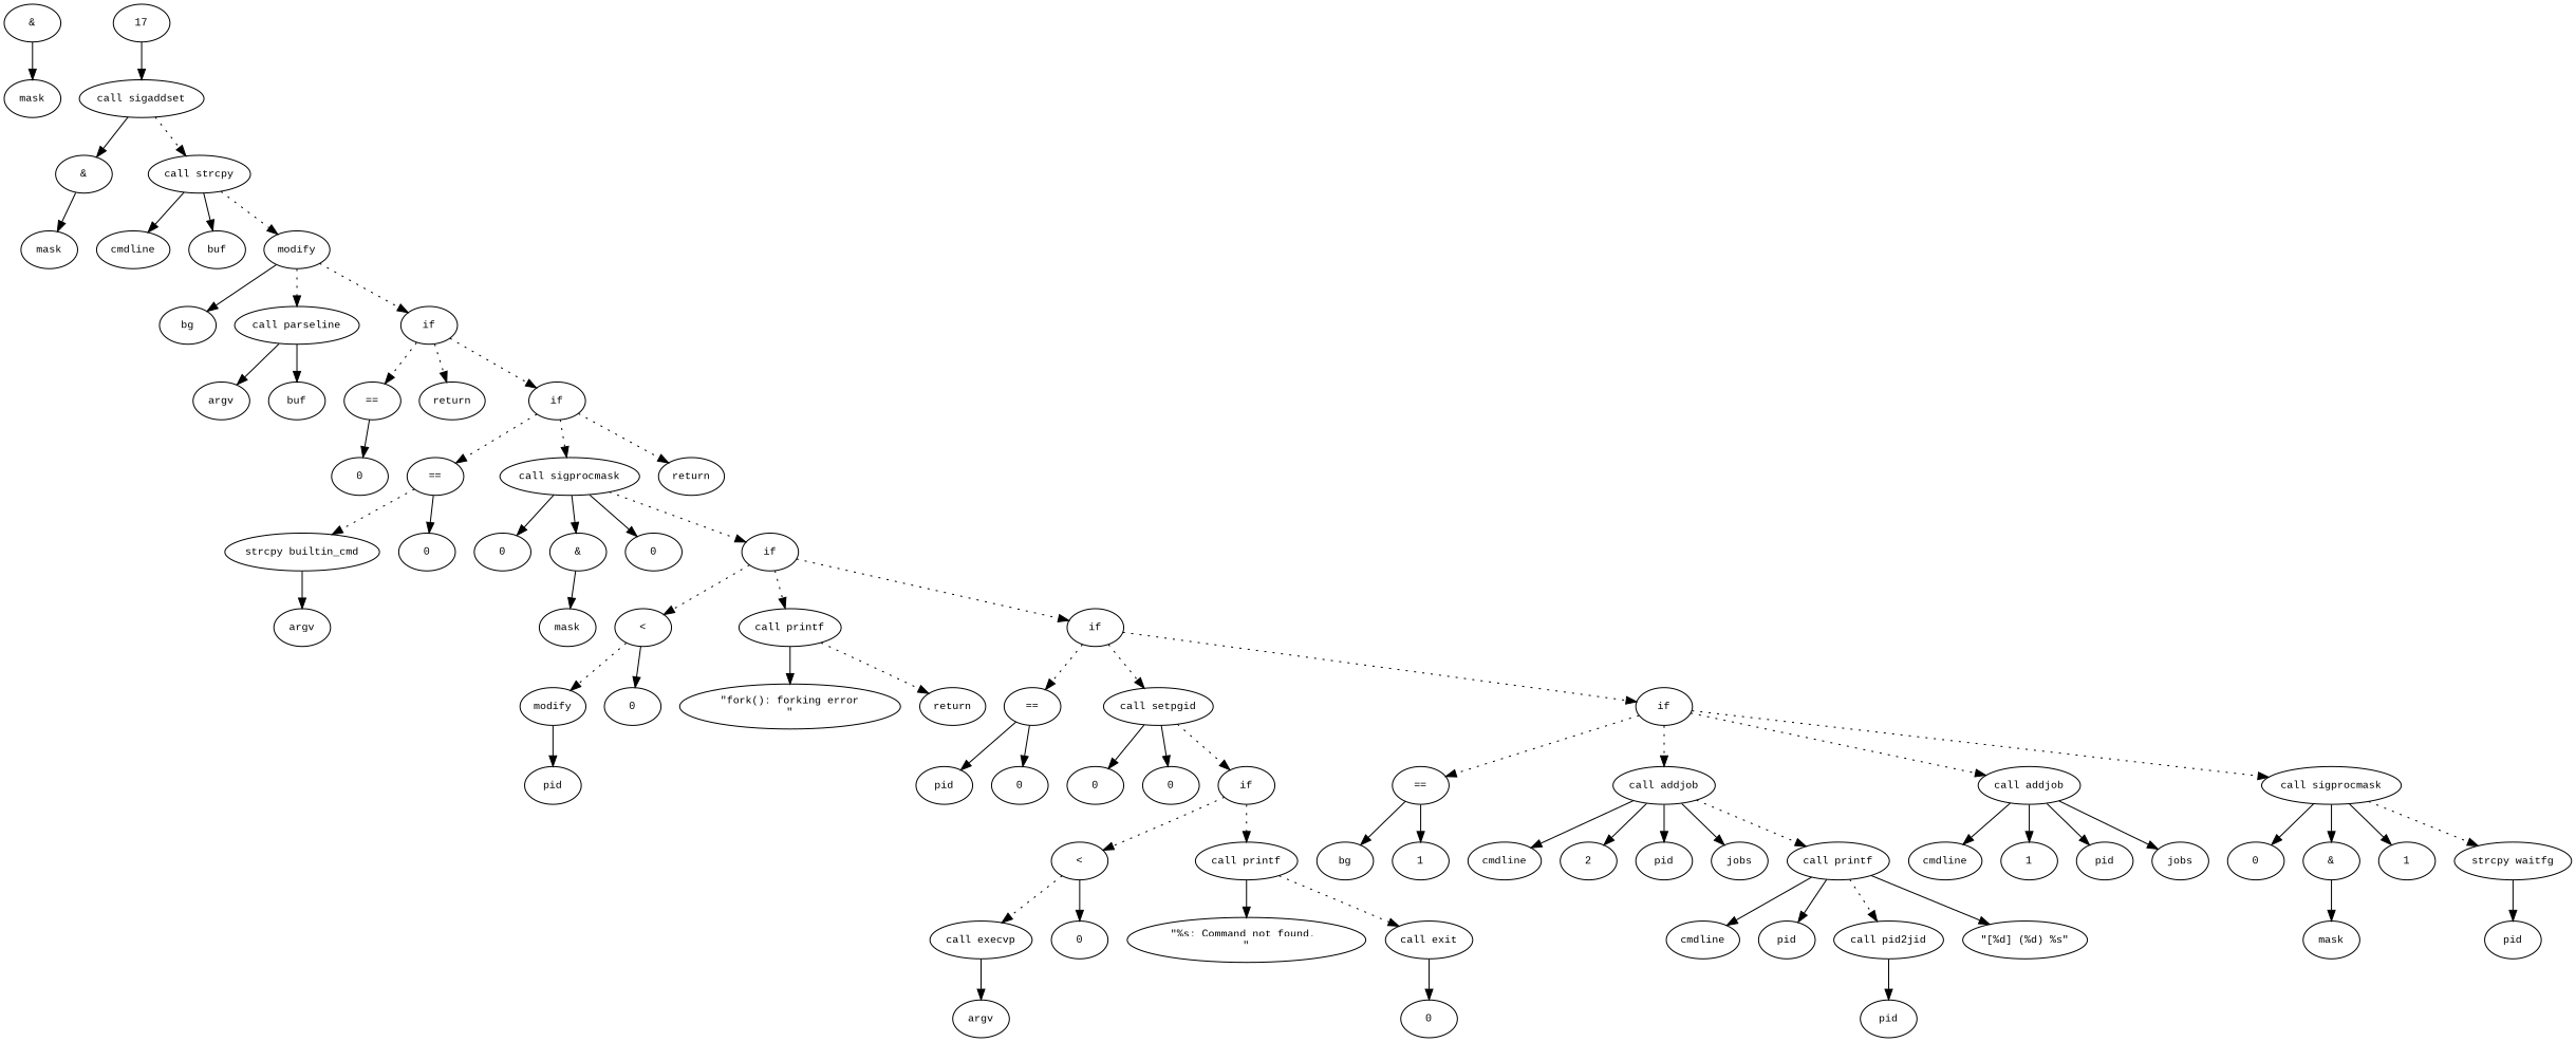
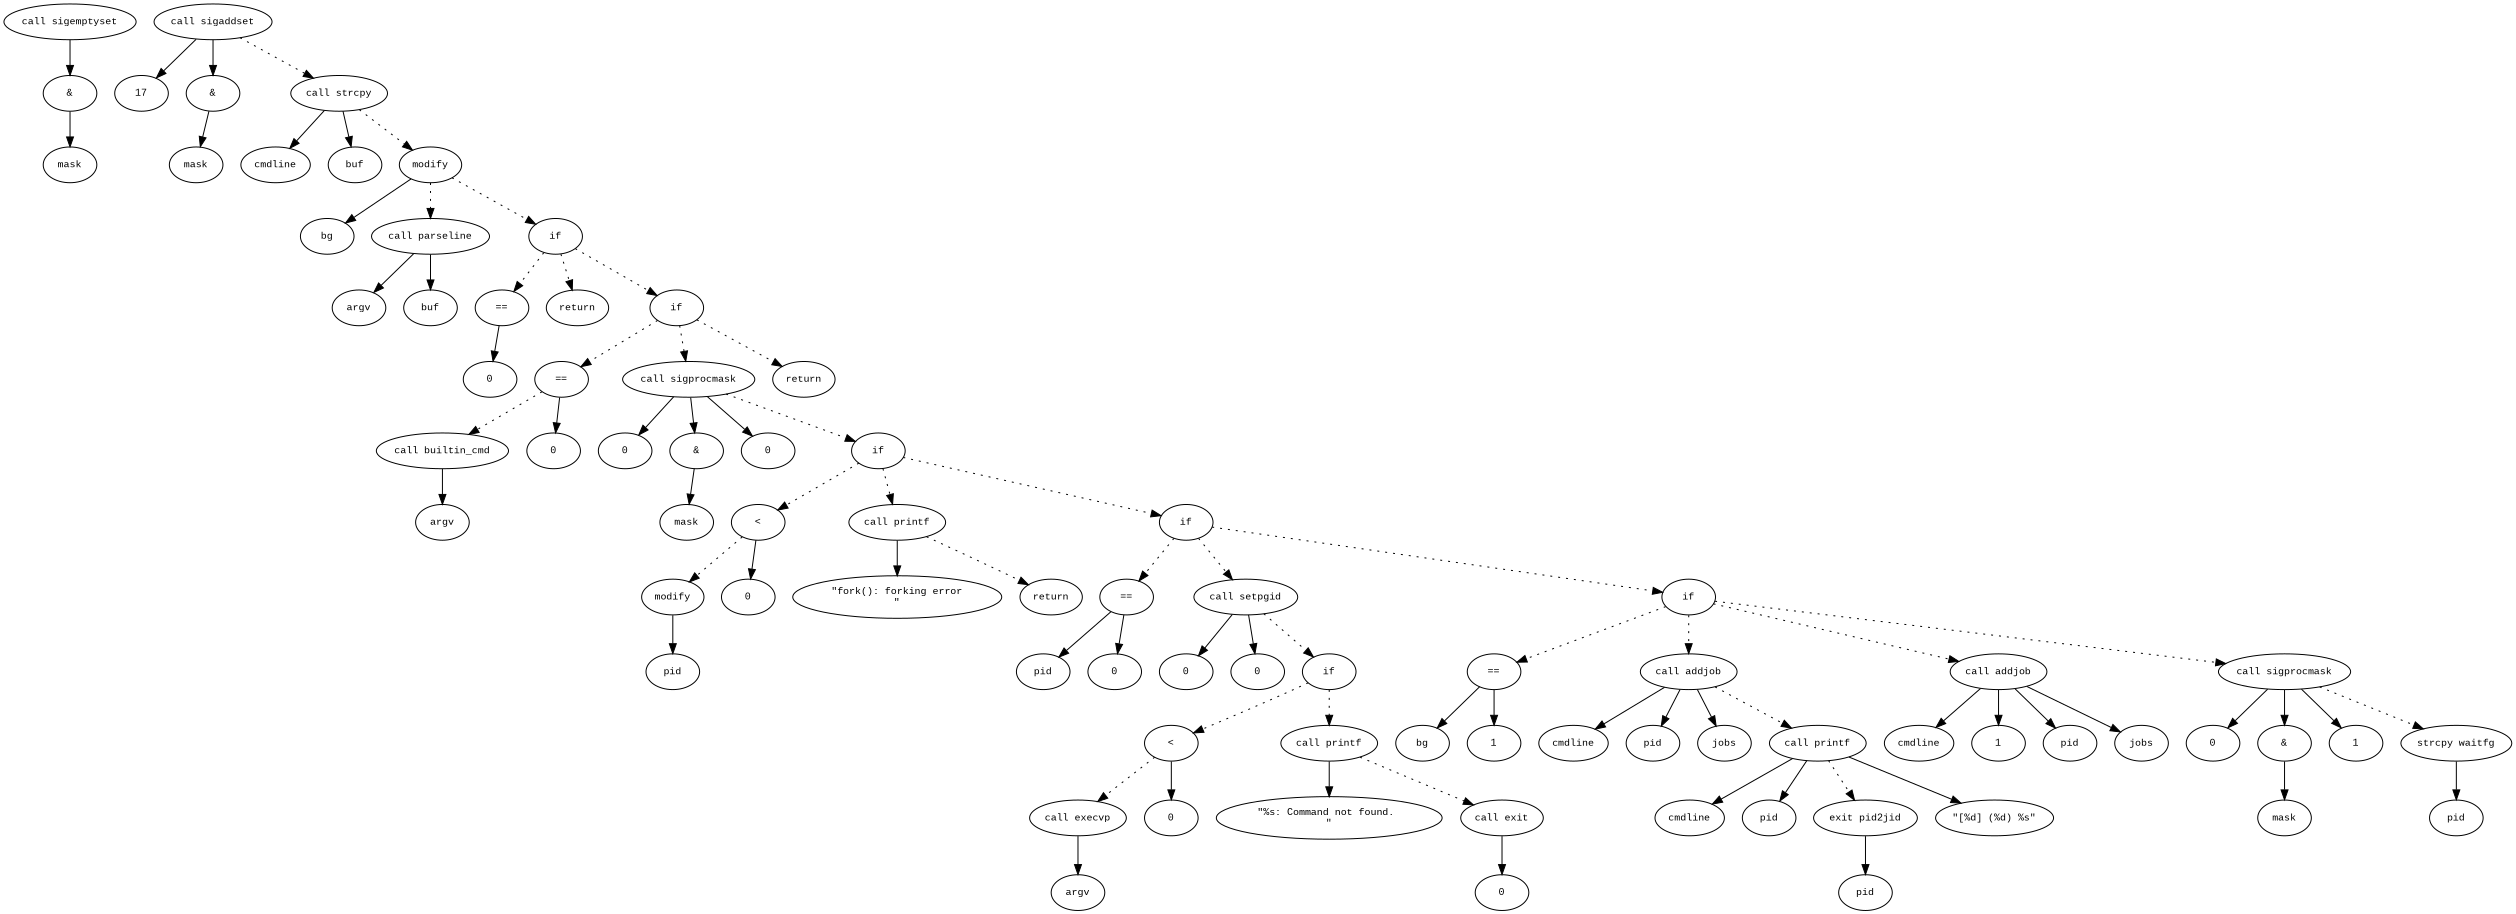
  digraph {
    fontname="Times New Roman"
    fontsize=10
    node [fontname="Courier New" fontsize=10 shape=ellipse]
    edge [fontname="Times New Roman" fontsize=10]
+   n1 [label="call sigemptyset"]
    n2 [label="&"]
    n3 [label=mask]
    n4 [label="call sigaddset"]
    n5 [label=17]
    n6 [label="&"]
    n7 [label="call strcpy"]
    n8 [label=mask]
    n9 [label=cmdline]
    n10 [label=buf]
    n11 [label=modify]
    n12 [label=bg]
    n13 [label="call parseline"]
    n14 [label=if]
    n15 [label=argv]
    n16 [label=buf]
    n17 [label="=="]
    n18 [label=return]
    n19 [label=if]
    n20 [label=0]
    n21 [label="=="]
    n22 [label="call sigprocmask"]
    n23 [label=return]
-   n24 [label="strcpy builtin_cmd"]
+   n24 [label="call builtin_cmd"]
    n25 [label=0]
    n26 [label=0]
    n27 [label="&"]
    n28 [label=0]
    n29 [label=if]
    n30 [label=argv]
    n31 [label=mask]
    n32 [label="<"]
    n33 [label="call printf"]
    n34 [label=if]
    n35 [label=modify]
    n36 [label=0]
    n37 [label="\"fork(): forking error\n\""]
    n38 [label=return]
    n39 [label="=="]
    n40 [label="call setpgid"]
    n41 [label=if]
    n42 [label=pid]
    n43 [label=pid]
    n44 [label=0]
    n45 [label=0]
    n46 [label=0]
    n47 [label=if]
    n48 [label="=="]
    n49 [label="call addjob"]
    n50 [label="call addjob"]
    n51 [label="call sigprocmask"]
    n52 [label="<"]
    n53 [label="call printf"]
    n54 [label="call execvp"]
    n55 [label=0]
    n56 [label="\"%s: Command not found. \n\""]
    n57 [label="call exit"]
    n58 [label=argv]
    n59 [label=0]
    n60 [label=bg]
    n61 [label=1]
    n62 [label=cmdline]
-   n63 [label=2]
    n64 [label=pid]
    n65 [label=jobs]
    n66 [label="call printf"]
    n67 [label=cmdline]
    n68 [label=1]
    n69 [label=pid]
    n70 [label=jobs]
    n71 [label=0]
    n72 [label="&"]
    n73 [label=1]
    n74 [label="strcpy waitfg"]
    n75 [label=cmdline]
    n76 [label=pid]
-   n77 [label="call pid2jid"]
+   n77 [label="exit pid2jid"]
    n78 [label="\"[%d] (%d) %s\""]
    n79 [label=pid]
    n80 [label=mask]
    n81 [label=pid]
+   n1 -> n2
    n2 -> n3
-   n5 -> n4
+   n4 -> n5
    n4 -> n6
    n4 -> n7 [style=dotted]
    n6 -> n8
    n7 -> n9
    n7 -> n10
    n7 -> n11 [style=dotted]
    n11 -> n12
    n11 -> n13 [style=dotted]
    n11 -> n14 [style=dotted]
    n13 -> n15
    n13 -> n16
    n14 -> n17 [style=dotted]
    n14 -> n18 [style=dotted]
    n14 -> n19 [style=dotted]
    n17 -> n20
    n19 -> n21 [style=dotted]
    n19 -> n22 [style=dotted]
    n19 -> n23 [style=dotted]
    n21 -> n24 [style=dotted]
    n21 -> n25
    n22 -> n26
    n22 -> n27
    n22 -> n28
    n22 -> n29 [style=dotted]
    n24 -> n30
    n27 -> n31
    n29 -> n32 [style=dotted]
    n29 -> n33 [style=dotted]
    n29 -> n34 [style=dotted]
    n32 -> n35 [style=dotted]
    n32 -> n36
    n33 -> n37
    n33 -> n38 [style=dotted]
    n34 -> n39 [style=dotted]
    n34 -> n40 [style=dotted]
    n34 -> n41 [style=dotted]
    n35 -> n42
    n39 -> n43
    n39 -> n44
    n40 -> n45
    n40 -> n46
    n40 -> n47 [style=dotted]
    n41 -> n48 [style=dotted]
    n41 -> n49 [style=dotted]
    n41 -> n50 [style=dotted]
    n41 -> n51 [style=dotted]
    n47 -> n52 [style=dotted]
    n47 -> n53 [style=dotted]
    n48 -> n60
    n48 -> n61
    n49 -> n62
-   n49 -> n63
    n49 -> n64
    n49 -> n65
    n49 -> n66 [style=dotted]
    n50 -> n67
    n50 -> n68
    n50 -> n69
    n50 -> n70
    n51 -> n71
    n51 -> n72
    n51 -> n73
    n51 -> n74 [style=dotted]
    n52 -> n54 [style=dotted]
    n52 -> n55
    n53 -> n56
    n53 -> n57 [style=dotted]
    n54 -> n58
    n57 -> n59
    n66 -> n75
    n66 -> n76
    n66 -> n77 [style=dotted]
    n66 -> n78
    n72 -> n80
    n74 -> n81
    n77 -> n79
  }
